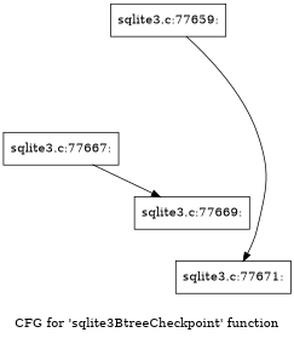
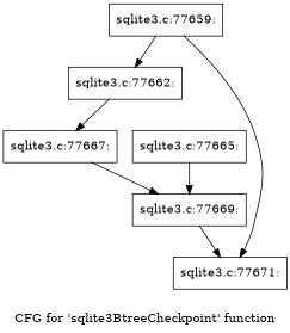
  digraph {
    label="CFG for 'sqlite3BtreeCheckpoint' function"
    node [shape=record]
    n1 [label="{sqlite3.c:77659:}"]
+   n2 [label="{sqlite3.c:77662:}"]
    n3 [label="{sqlite3.c:77671:}"]
    n4 [label="{sqlite3.c:77667:}"]
+   n5 [label="{sqlite3.c:77665:}"]
    n6 [label="{sqlite3.c:77669:}"]
+   n1 -> n2
    n1 -> n3
+   n2 -> n4
    n4 -> n6
+   n5 -> n6
+   n6 -> n3
  }
